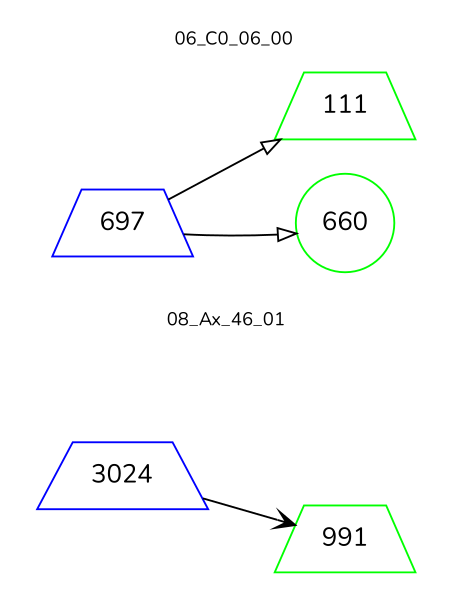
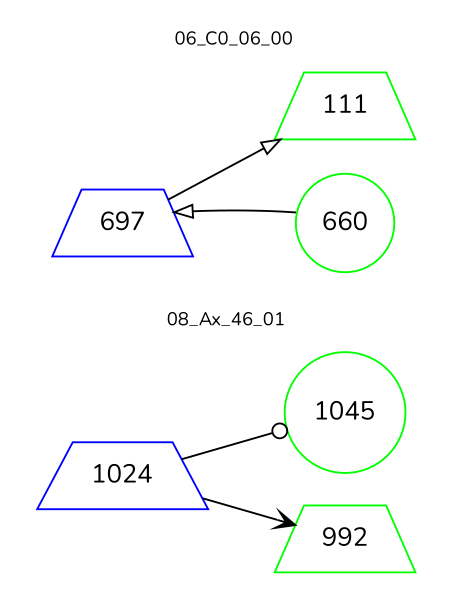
  digraph {
    fontname=Nunito
    rankdir=LR
    node [color=green fontname=Nunito shape=trapezium]
    edge [arrowhead=onormal color=black fontname=Nunito]
-   n1 [color=blue label=3024]
-   n2 [label=991]
+   n1 [color=blue label=1024]
+   n2 [label=992]
+   n3 [label=1045 shape=circle]
    n4 [color=blue label=697]
    n5 [label=660 shape=circle]
    n6 [label=111]
    subgraph cluster_1 {
      color=white
      fontsize=10
      label="08_Ax_46_01"
      n1
      n2
+     n3
    }
    subgraph cluster_2 {
      color=white
      fontsize=10
      label="06_C0_06_00"
      n4
      n5
      n6
    }
    n1 -> n2 [arrowhead=vee]
-   n4 -> n5
+   n1 -> n3 [arrowhead=odot]
+   n5 -> n4
    n4 -> n6
  }
